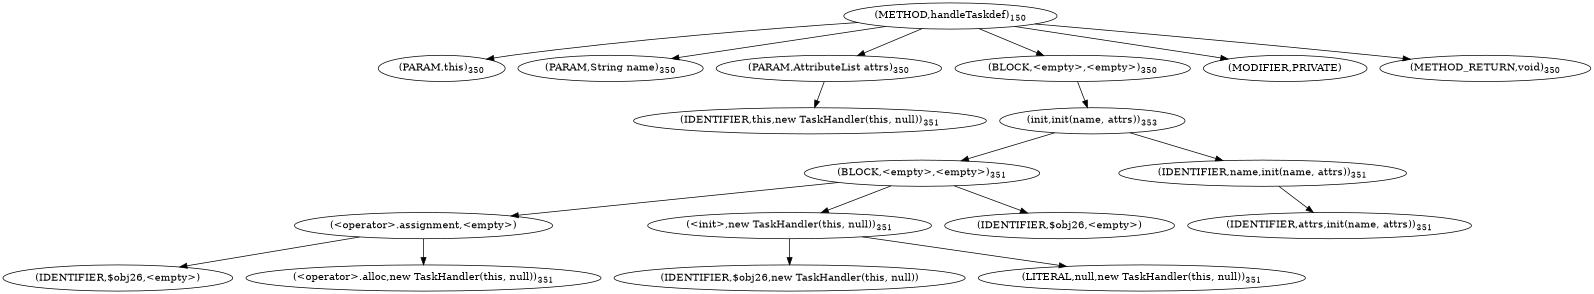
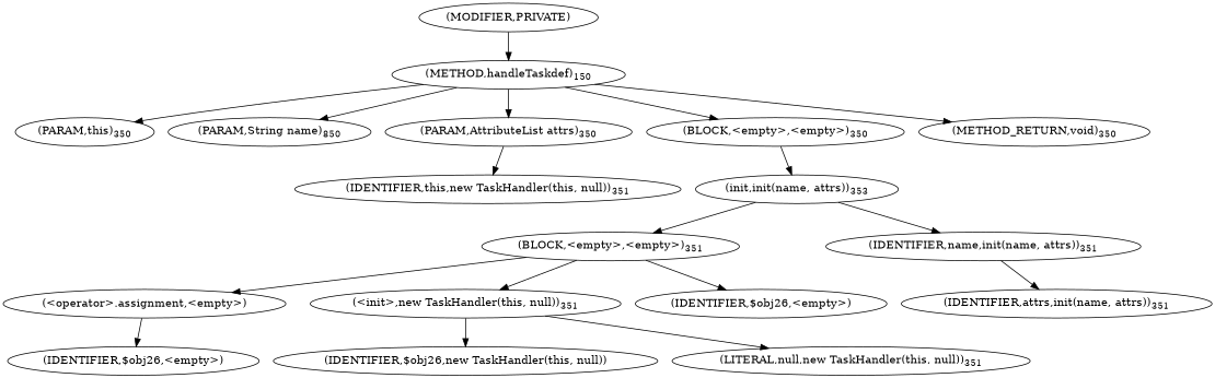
  digraph {
    n1 [label=<(METHOD,handleTaskdef)<SUB>150</SUB>>]
    n2 [label=<(PARAM,this)<SUB>350</SUB>>]
-   n3 [label=<(PARAM,String name)<SUB>350</SUB>>]
+   n3 [label=<(PARAM,String name)<SUB>850</SUB>>]
    n4 [label=<(PARAM,AttributeList attrs)<SUB>350</SUB>>]
    n5 [label=<(BLOCK,&lt;empty&gt;,&lt;empty&gt;)<SUB>350</SUB>>]
    n6 [label=<(MODIFIER,PRIVATE)>]
    n7 [label=<(METHOD_RETURN,void)<SUB>350</SUB>>]
    n8 [label=<(IDENTIFIER,this,new TaskHandler(this, null))<SUB>351</SUB>>]
    n9 [label=<(init,init(name, attrs))<SUB>353</SUB>>]
    n10 [label=<(BLOCK,&lt;empty&gt;,&lt;empty&gt;)<SUB>351</SUB>>]
    n11 [label=<(IDENTIFIER,name,init(name, attrs))<SUB>351</SUB>>]
    n12 [label=<(&lt;operator&gt;.assignment,&lt;empty&gt;)>]
    n13 [label=<(&lt;init&gt;,new TaskHandler(this, null))<SUB>351</SUB>>]
    n14 [label=<(IDENTIFIER,$obj26,&lt;empty&gt;)>]
    n15 [label=<(IDENTIFIER,attrs,init(name, attrs))<SUB>351</SUB>>]
    n16 [label=<(IDENTIFIER,$obj26,&lt;empty&gt;)>]
-   n17 [label=<(&lt;operator&gt;.alloc,new TaskHandler(this, null))<SUB>351</SUB>>]
    n18 [label=<(IDENTIFIER,$obj26,new TaskHandler(this, null))>]
    n19 [label=<(LITERAL,null,new TaskHandler(this, null))<SUB>351</SUB>>]
    n1 -> n2
    n1 -> n3
    n1 -> n4
    n1 -> n5
-   n1 -> n6
+   n6 -> n1
    n1 -> n7
    n4 -> n8
    n5 -> n9
    n9 -> n10
    n9 -> n11
    n10 -> n12
    n10 -> n13
    n10 -> n14
    n11 -> n15
    n12 -> n16
-   n12 -> n17
    n13 -> n18
    n13 -> n19
  }
